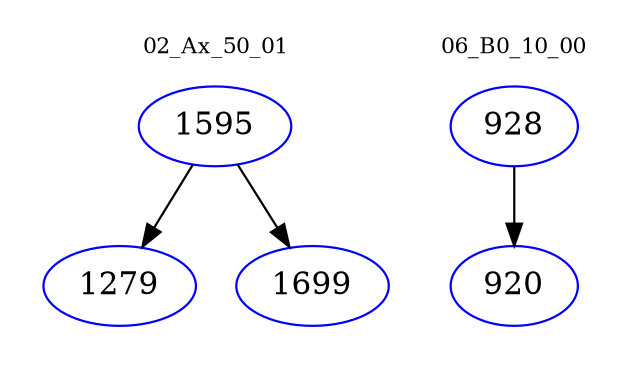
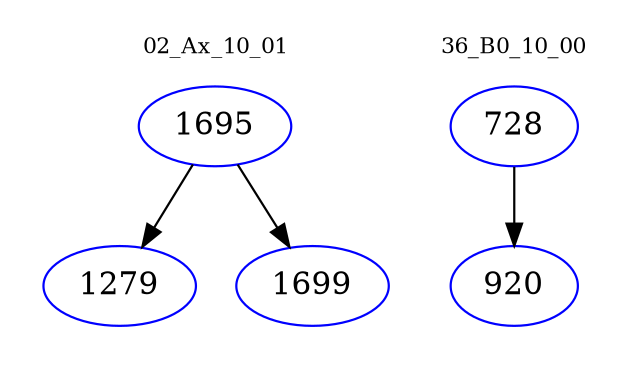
  digraph {
    node [color=blue]
    edge [color=black]
-   n1 [label=1595]
+   n1 [label=1695]
    n2 [label=1279]
    n3 [label=1699]
-   n4 [label=928]
+   n4 [label=728]
    n5 [label=920]
    subgraph cluster_1 {
      color=white
      fontsize=10
-     label="02_Ax_50_01"
+     label="02_Ax_10_01"
      n1
      n2
      n3
    }
    subgraph cluster_2 {
      color=white
      fontsize=10
-     label="06_B0_10_00"
+     label="36_B0_10_00"
      n4
      n5
    }
    n1 -> n2
    n1 -> n3
    n4 -> n5
  }
